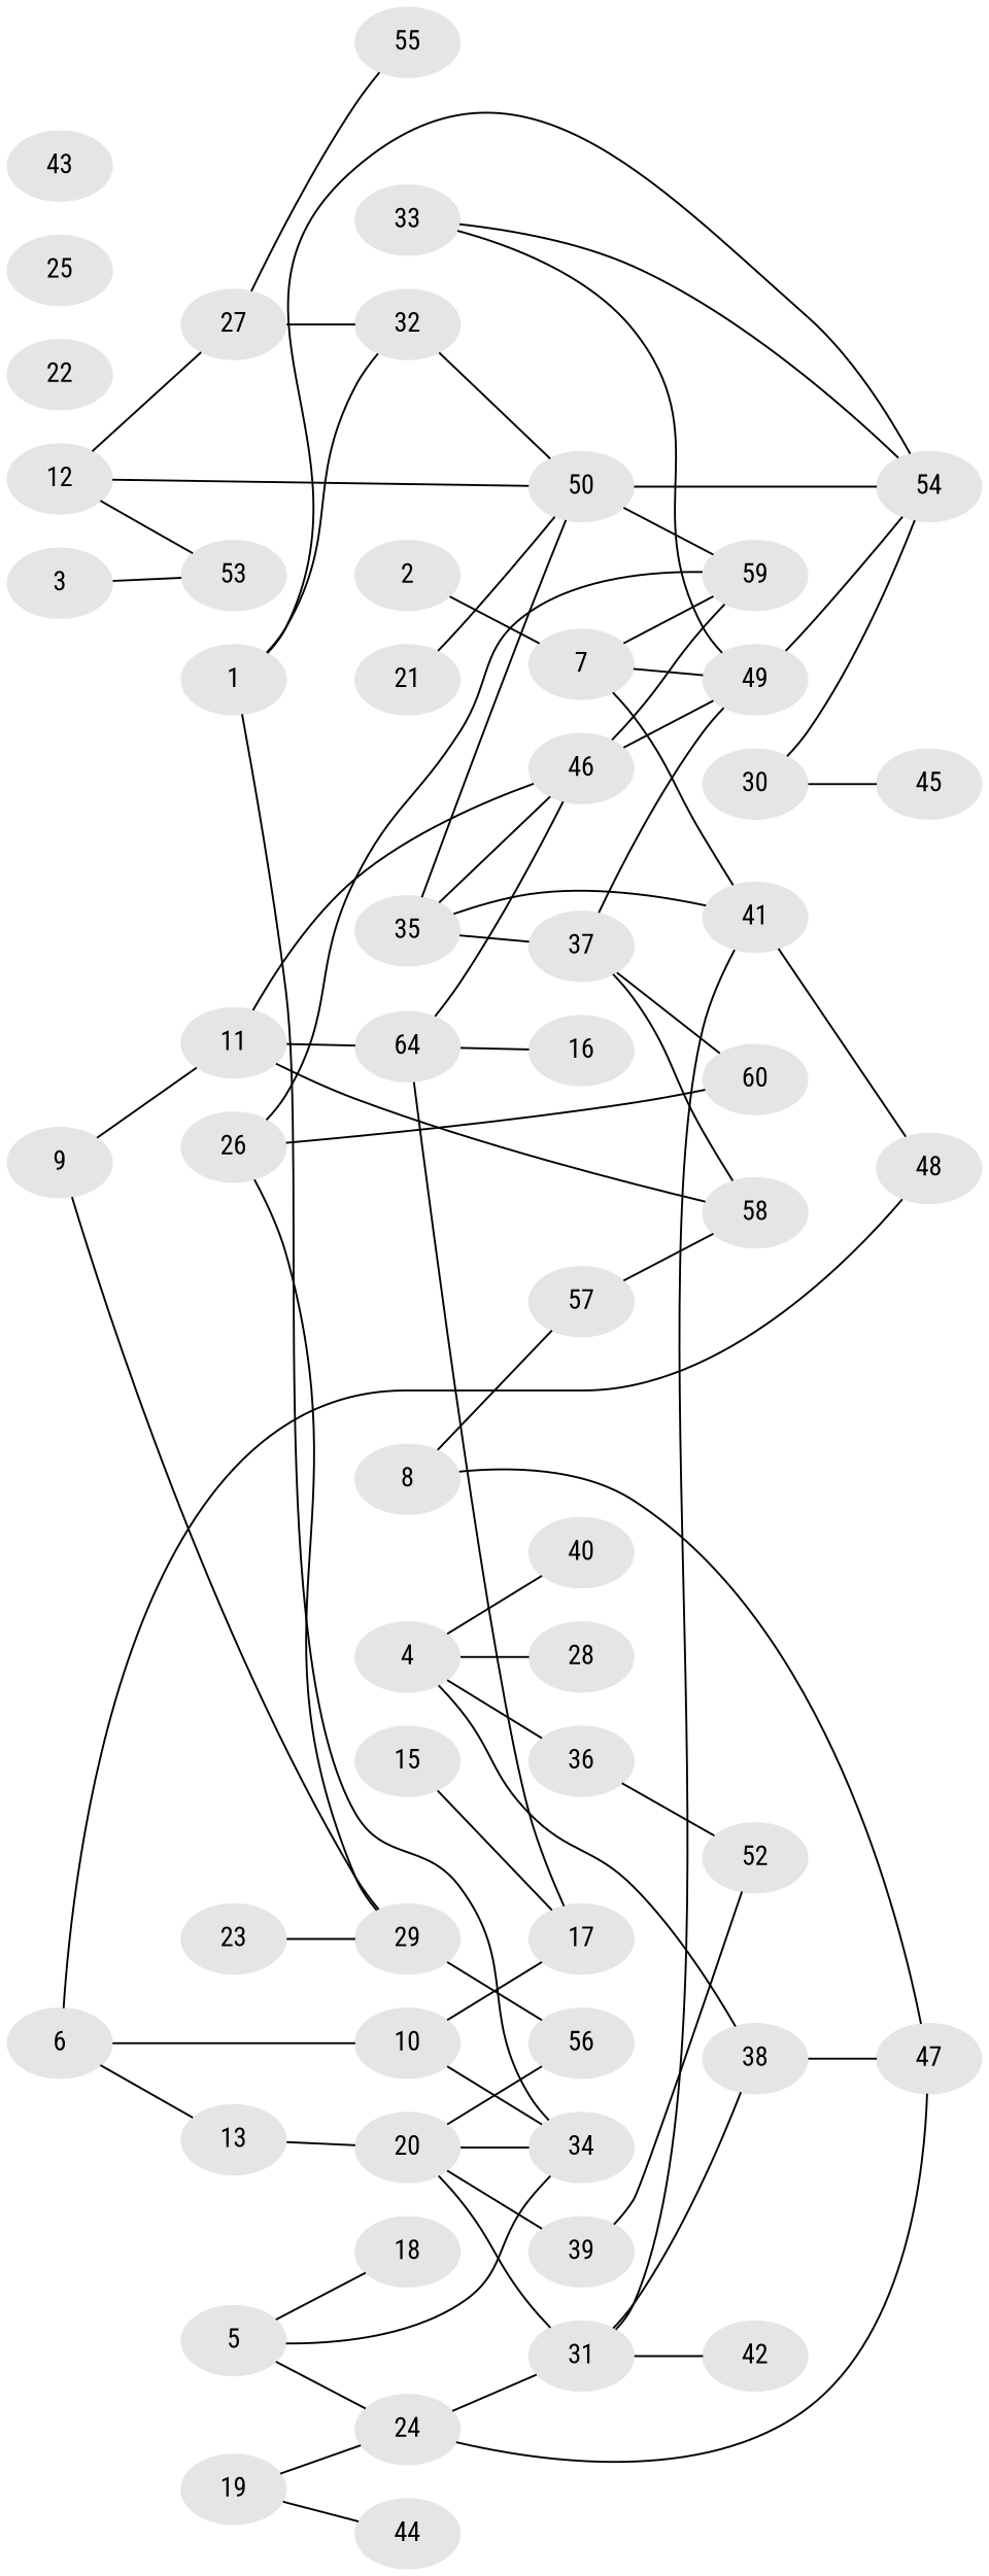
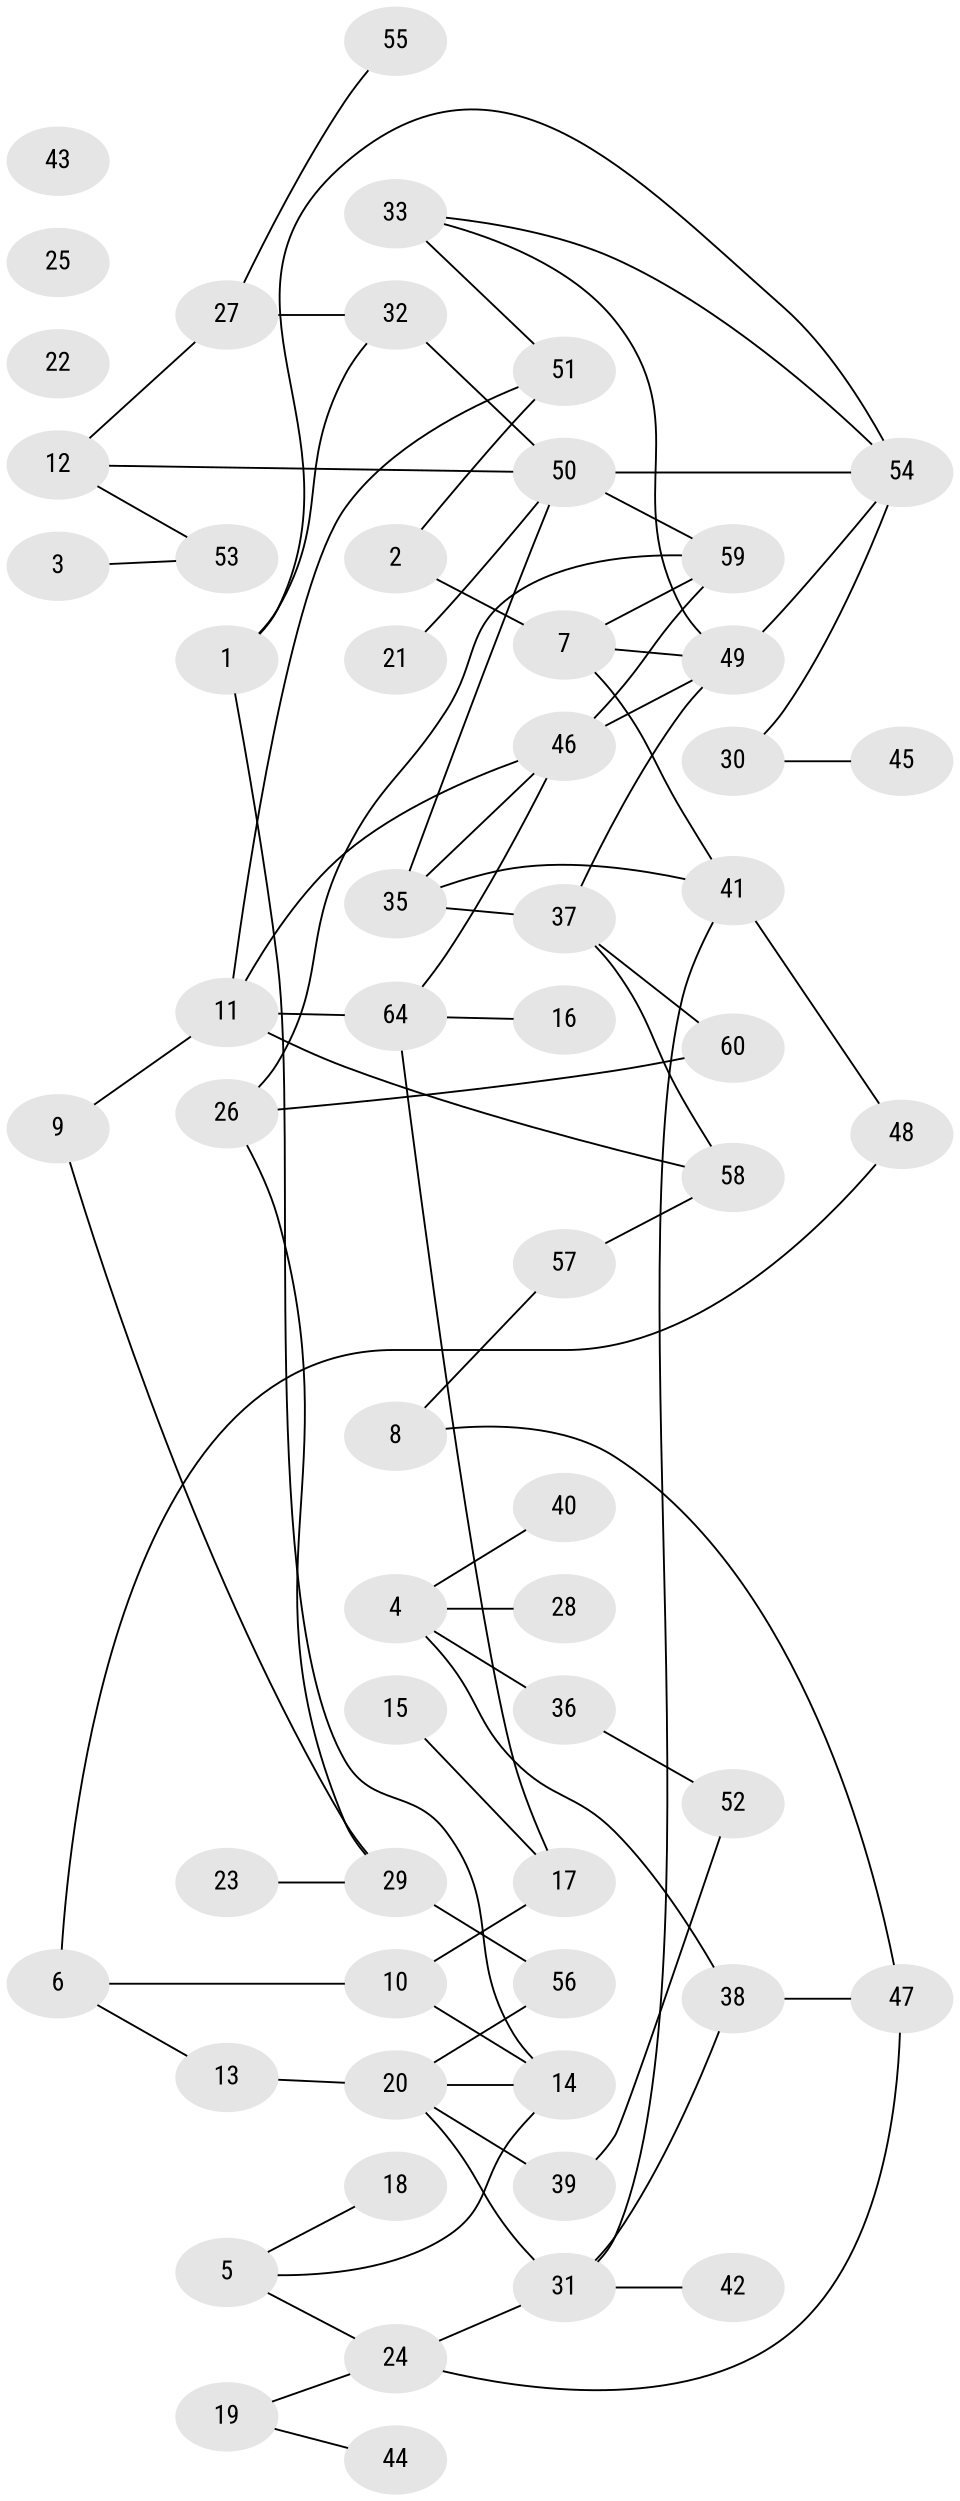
  graph {
    fontname="Roboto Condensed"
    rankdir=LR
    node [color=gray90 fontname="Roboto Condensed" style=filled]
    edge [fontname="Roboto Condensed"]
    1
    32
-   34
+   34 [label=14]
    54
    50
    2
    7
+   51
    41
    49
    59
    3
    53
    4
    28
    36
    38
    40
    52
    47
    5
    18
    24
    31
    6
    10
    13
    48
    17
    20
    8
    57
    58
    9
    11
    29
    n37 [label=64]
    46
    56
    16
    12
    27
    55
    39
    15
    19
    44
    42
    21
    22
    23
    25
    26
    60
    30
    45
    33
    35
    37
    43
    1 -- 32
    1 -- 34
    1 -- 54
    32 -- 50
    50 -- 54
    50 -- 59
    2 -- 7
+   2 -- 51
    7 -- 41
    7 -- 49
    7 -- 59
    41 -- 48
    49 -- 54
    3 -- 53
    4 -- 28
    4 -- 36
    4 -- 38
    4 -- 40
    36 -- 52
    38 -- 47
    5 -- 34
    5 -- 18
    5 -- 24
    24 -- 47
    24 -- 31
    31 -- 41
    31 -- 38
    31 -- 42
    6 -- 10
    6 -- 13
    6 -- 48
    10 -- 34
    10 -- 17
    13 -- 20
    20 -- 34
    20 -- 31
    20 -- 56
    20 -- 39
    8 -- 47
    8 -- 57
    57 -- 58
    9 -- 11
    9 -- 29
+   11 -- 51
    11 -- 58
    11 -- n37
    11 -- 46
    29 -- 56
    n37 -- 17
    n37 -- 46
    n37 -- 16
    46 -- 49
    46 -- 59
    12 -- 50
    12 -- 53
    12 -- 27
    27 -- 32
    27 -- 55
    39 -- 52
    15 -- 17
    19 -- 24
    19 -- 44
    21 -- 50
    23 -- 29
    26 -- 59
    26 -- 29
    26 -- 60
    30 -- 54
    30 -- 45
    33 -- 54
+   33 -- 51
    33 -- 49
    35 -- 50
    35 -- 41
    35 -- 46
    35 -- 37
    37 -- 49
    37 -- 58
    37 -- 60
  }
